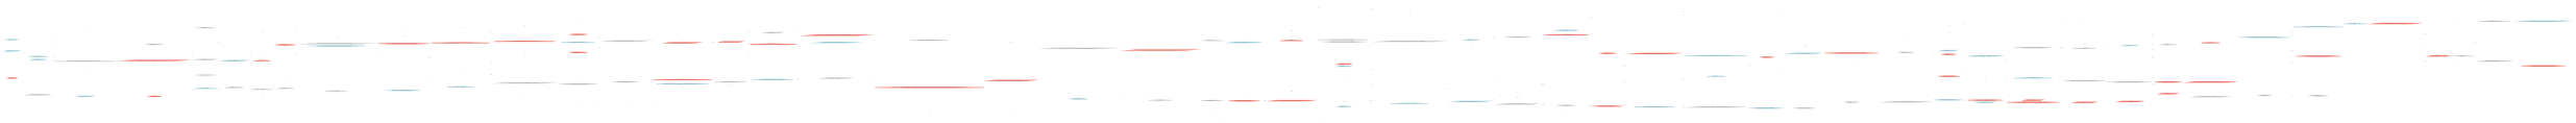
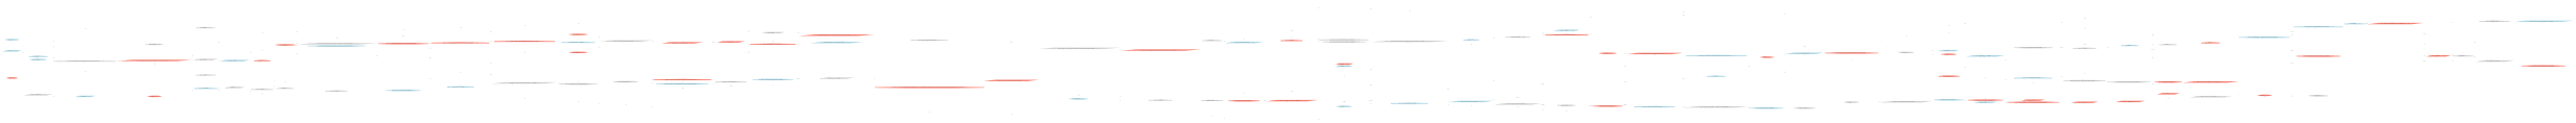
  digraph {
    fontname="Roboto Mono"
    rankdir=LR
    node [color=gray40 fillcolor=lightgrey fontname="Roboto Mono" shape=parallelogram style=filled]
    edge [fontname="Roboto Mono" style=solid]
    n1 [label="boolean notify@@@2@@@['0', '0', '1']" shape=house]
    n2 [color=teal label="notify && (listeners != null)@@@22@@@['0', '0', '1']"]
    n3 [color=purple label="removeAttributeInternal(keys(i(,notify)@@@91@@@['0', '0', '1']"]
    n4 [color=brown label="notify@@@75@@@['0', '0', '1']" shape=octagon]
    n5 [fillcolor=salmon label="{if (oldTccl != null) {if (Globals.IS_SECURITY_ENABLED) {PrivilegedAction<Void> pa = new PrivilegedSetTccl(oldTccl)AccessController.doPrivileged(pa)}{Thread.currentThread().setContextClassLoader(oldTccl)}}}@@@46@@@['0', '0', '1']" shape=octagon]
    n6 [color=purple fillcolor=salmon label="HttpSessionEvent event = new HttpSessionEvent(getSession())@@@23@@@['0', '0', '1']"]
    n7 [fillcolor=lightblue label="int i = 0@@@24@@@['0', '0', '1']" shape=house]
    n8 [fillcolor=salmon label="i < listeners.length@@@25@@@['0', '0', '1']" shape=octagon]
-   n9 [label="i++@@@91@@@['0', '0', '1']" shape=octagon]
+   n9 [fillcolor=salmon label="i++@@@91@@@['0', '0', '1']" shape=octagon]
    n10 [fillcolor=lightblue label="principal instanceof GenericPrincipal@@@78@@@['0', '0', '1']" shape=octagon]
    n11 [label="fireSessionEvent(Session.SESSION_DESTROYED_EVENT,null)@@@76@@@['0', '0', '1']"]
    n12 [color=teal fillcolor=lightblue label="expiring || !isValid@@@5@@@['0', '0', '1']" shape=house]
    n13 [label="return@@@5@@@['0', '0', '1']"]
    n14 [color=purple label="manager == null@@@6@@@['0', '0', '1']" shape=house]
    n15 [color=teal label="expiring = true@@@7@@@['0', '0', '1']" shape=house]
    n16 [color=purple label="return@@@6@@@['0', '0', '1']" shape=house]
    n17 [color=purple fillcolor=lightblue label="((HttpSessionBindingListener)value).valueBound(event)@@@16@@@['1', '1', '0']"]
    n18 [label="Object unbound = attributes.put(name,value)@@@23@@@['1', '1', '0']" shape=house]
    n19 [color=brown fillcolor=lightblue label="unbound != null@@@43@@@['1', '1', '0']"]
    n20 [color=teal label="Exception e@@@39@@@['1', '1', '1']" shape=house]
    n21 [color=brown label="notify && (unbound != null) && (unbound != value) && (unbound instanceof HttpSessionBindingListener)@@@24@@@['1', '1', '0']"]
    n22 [fillcolor=lightblue label="Context context = (Context)manager.getContainer()@@@8@@@['0', '0', '1']" shape=octagon]
    n23 [color=purple fillcolor=lightblue label="ClassLoader oldTccl = null@@@9@@@['0', '0', '1']" shape=house]
    n24 [color=teal fillcolor=salmon label="fireContainerEvent(context,\"afterSessionDestroyed\",listener)@@@33@@@['0', '0', '1']"]
    n25 [color=brown label="fireContainerEvent(context,\"beforeSessionDestroyed\",listener)@@@31@@@['0', '0', '1']" shape=octagon]
    n26 [color=purple label="context.getLoader() != null && context.getLoader().getClassLoader() != null@@@10@@@['0', '0', '1']"]
    n27 [color=brown fillcolor=lightblue label="Object listeners = context.getApplicationLifecycleListeners()@@@21@@@['0', '0', '1']" shape=octagon]
    n28 [label="oldTccl = Thread.currentThread().getContextClassLoader()@@@11@@@['0', '0', '1']" shape=octagon]
    n29 [label="Globals.IS_SECURITY_ENABLED@@@12@@@['0', '0', '1']" shape=octagon]
    n30 [color=purple label="HttpSessionListener listener = (HttpSessionListener)listeners(j(@@@29@@@['0', '0', '1']" shape=octagon]
    n31 [color=purple fillcolor=lightblue label="PrivilegedAction<Void> pa = new PrivilegedSetTccl(context.getLoader().getClassLoader())@@@13@@@['0', '0', '1']" shape=octagon]
    n32 [color=brown label="AccessController.doPrivileged(pa)@@@14@@@['0', '0', '1']" shape=house]
    n33 [color=teal fillcolor=salmon label="Thread.currentThread().setContextClassLoader(context.getLoader().getClassLoader())@@@17@@@['0', '0', '1']" shape=house]
    n34 [color=brown fillcolor=salmon label="manager.getContainer().getLogger().error(sm.getString(\"standardSession.bindingEvent\"),t)@@@19@@@['1', '1', '0']"]
    n35 [color=purple fillcolor=salmon label="manager.getContainer().getLogger().error(sm.getString(\"standardSession.logoutfail\"),e)@@@84@@@['0', '0', '1']" shape=octagon]
    n36 [color=brown fillcolor=salmon label="expiring = false@@@87@@@['0', '0', '1']"]
    n37 [fillcolor=salmon label="String keys = keys()@@@88@@@['0', '0', '1']"]
    n38 [color=purple label="accessCount.set(0)@@@58@@@['0', '0', '1']" shape=house]
    n39 [color=teal label="setValid(false)@@@60@@@['0', '0', '1']" shape=house]
    n40 [color=teal fillcolor=salmon label="long timeNow = System.currentTimeMillis()@@@61@@@['0', '0', '1']" shape=octagon]
    n41 [fillcolor=lightblue label="timeAlive > manager.getSessionMaxAliveTime()@@@64@@@['0', '0', '1']" shape=house]
    n42 [color=purple fillcolor=lightblue label="manager.setSessionMaxAliveTime(timeAlive)@@@65@@@['0', '0', '1']"]
    n43 [color=brown label="long numExpired = manager.getExpiredSessions()@@@67@@@['0', '0', '1']"]
    n44 [label="numExpired++@@@68@@@['0', '0', '1']" shape=octagon]
    n45 [color=teal fillcolor=salmon label="int timeAlive = (int)((timeNow - creationTime) / 1000)@@@62@@@['1', '1', '1']"]
    n46 [color=brown label="average = (int)(((average * (numExpired - 1)) + timeAlive) / numExpired)@@@71@@@['0', '0', '1']"]
    n47 [color=brown fillcolor=lightblue label="manager@@@63@@@['0', '0', '1']" shape=octagon]
    n48 [color=teal fillcolor=lightblue label="{}@@@70@@@['0', '1', '0']"]
    n49 [color=brown fillcolor=salmon label="{}@@@68@@@['1', '0', '0']"]
    n50 [color=brown fillcolor=lightblue label="manager.setSessionAverageAliveTime(average)@@@72@@@['0', '0', '1']" shape=octagon]
    n51 [color=purple fillcolor=lightblue label="int average = manager.getSessionAverageAliveTime()@@@70@@@['0', '0', '1']" shape=house]
    n52 [color=brown fillcolor=salmon label="manager.setExpiredSessions(numExpired)@@@69@@@['0', '0', '1']" shape=octagon]
    n53 [color=purple label="manager.getContainer().getLogger().error(sm.getString(\"standardSession.attributeEvent\"),t)@@@72@@@['1', '1', '0']"]
    n54 [color=brown label="i < keys.length@@@90@@@['0', '0', '1']" shape=octagon]
    n55 [color=brown fillcolor=lightblue label="setAttribute['1', '0', '0']"]
    n56 [fillcolor=lightblue label="String name@@@2@@@['1', '0', '0']" shape=house]
    n57 [color=brown label="throw new IllegalArgumentException(sm.getString(\"standardSession.setAttribute.namenull\"))@@@3@@@['1', '1', '0']" shape=house]
    n58 [color=purple fillcolor=salmon label="boolean notify@@@2@@@['1', '0', '0']" shape=octagon]
    n59 [color=teal label="Object value@@@2@@@['1', '1', '0']" shape=octagon]
    n60 [color=brown fillcolor=salmon label="(manager != null) && manager.getDistributable() && !(value instanceof Serializable)@@@9@@@['1', '1', '0']" shape=house]
    n61 [color=brown fillcolor=lightblue label="removeAttribute(name)@@@5@@@['1', '1', '0']"]
    n62 [color=brown fillcolor=salmon label="Object oldValue = attributes.get(name)@@@12@@@['1', '1', '0']"]
    n63 [color=teal fillcolor=salmon label="event = new HttpSessionBindingEvent(getSession(),name,value)@@@54@@@['1', '1', '0']"]
    n64 [fillcolor=salmon label="event = new HttpSessionBindingEvent(getSession(),name,value)@@@14@@@['1', '1', '0']" shape=house]
    n65 [color=purple fillcolor=salmon label="((HttpSessionBindingListener)unbound).valueUnbound(new HttpSessionBindingEvent(getSession(),name))@@@26@@@['1', '1', '0']"]
    n66 [color=teal fillcolor=salmon label="throw new IllegalArgumentException(sm.getString(\"standardSession.setAttribute.namenull\"))@@@3@@@['1', '0', '0']"]
    n67 [label="value == null@@@4@@@['1', '1', '0']"]
    n68 [color=teal label="notify && value instanceof HttpSessionBindingListener@@@11@@@['1', '1', '0']"]
    n69 [fillcolor=salmon label="value != oldValue@@@13@@@['1', '1', '0']"]
    n70 [color=purple fillcolor=salmon label="this@@@4@@@['0', '0', '1']" shape=octagon]
    n71 [color=teal fillcolor=salmon label="int i = 0@@@89@@@['0', '0', '1']"]
    n72 [fillcolor=lightblue label="ACTIVITY_CHECK@@@57@@@['0', '0', '1']" shape=octagon]
    n73 [label="manager.remove(this)@@@74@@@['0', '0', '1']" shape=octagon]
    n74 [color=purple fillcolor=salmon label="GenericPrincipal gp = (GenericPrincipal)principal@@@79@@@['0', '0', '1']" shape=octagon]
    n75 [color=teal fillcolor=salmon label="gp.logout()@@@81@@@['0', '0', '1']"]
    n76 [color=teal fillcolor=salmon label="i++@@@26@@@['1', '1', '1']" shape=octagon]
    n77 [fillcolor=lightblue label="int j = (listeners.length - 1) - i@@@27@@@['1', '1', '1']"]
    n78 [color=brown fillcolor=salmon label="manager.getContainer().getLogger().error(sm.getString(\"standardSession.bindingEvent\"),t)@@@30@@@['1', '1', '0']" shape=octagon]
    n79 [fillcolor=lightblue label="ExceptionUtils.handleThrowable(t)@@@29@@@['0', '1', '0']"]
    n80 [fillcolor=lightblue label="fireContainerEvent(context,\"afterSessionAttributeAdded\",listener)@@@57@@@['1', '1', '0']"]
    n81 [color=purple fillcolor=lightblue label="i++@@@39@@@['1', '1', '0']" shape=house]
    n82 [label="i < listeners.length@@@38@@@['1', '1', '0']" shape=house]
    n83 [fillcolor=lightblue label="HttpSessionAttributeListener listener = (HttpSessionAttributeListener)listeners(i(@@@41@@@['1', '1', '0']" shape=octagon]
    n84 [fillcolor=salmon label="!isValidInternal()@@@8@@@['1', '1', '0']" shape=octagon]
    n85 [color=brown fillcolor=salmon label="(manager != null) && manager.getDistributable() && !(value instanceof Serializable)@@@9@@@['1', '0', '0']" shape=octagon]
    n86 [color=purple fillcolor=lightblue label="throw new IllegalStateException(sm.getString(\"standardSession.setAttribute.ise\",getIdInternal()))@@@8@@@['0', '1', '0']" shape=octagon]
    n87 [color=brown label="throw new IllegalStateException(sm.getString(\"standardSession.setAttribute.ise\",getIdInternal()))@@@8@@@['1', '0', '0']"]
    n88 [color=brown fillcolor=salmon label="throw new IllegalArgumentException(sm.getString(\"standardSession.setAttribute.iae\",name))@@@9@@@['0', '1', '0']" shape=house]
    n89 [color=teal fillcolor=lightblue label="HttpSessionBindingEvent event = null@@@10@@@['1', '1', '0']" shape=house]
    n90 [color=purple fillcolor=salmon label="listener.sessionDestroyed(event)@@@32@@@['0', '0', '1']" shape=octagon]
    n91 [color=brown fillcolor=salmon label="return@@@6@@@['1', '1', '0']" shape=house]
    n92 [color=purple label="Throwable t@@@18@@@['1', '1', '0']"]
    n93 [color=brown label="fireContainerEvent(context,\"afterSessionAttributeAdded\",listener)@@@67@@@['1', '1', '0']" shape=house]
    n94 [color=brown label="listener.attributeAdded(event)@@@56@@@['1', '1', '0']" shape=house]
    n95 [fillcolor=lightblue label="fireContainerEvent(context,\"beforeSessionAttributeAdded\",listener)@@@52@@@['1', '1', '0']" shape=house]
    n96 [color=purple fillcolor=lightblue label="event == null@@@53@@@['1', '1', '0']" shape=house]
    n97 [color=brown fillcolor=salmon label="fireContainerEvent(context,\"beforeSessionAttributeReplaced\",listener)@@@44@@@['1', '1', '0']" shape=octagon]
    n98 [color=brown fillcolor=salmon label="event == null@@@45@@@['1', '1', '0']"]
    n99 [color=purple fillcolor=salmon label="fireContainerEvent(context,\"afterSessionAttributeReplaced\",listener)@@@49@@@['1', '1', '0']" shape=octagon]
    n100 [color=brown fillcolor=salmon label="Throwable t@@@35@@@['0', '0', '1']" shape=octagon]
    n101 [color=teal label="listener.attributeReplaced(event)@@@48@@@['1', '1', '0']"]
    n102 [label="!notify@@@33@@@['1', '1', '0']" shape=octagon]
    n103 [color=brown fillcolor=salmon label="return@@@32@@@['1', '0', '0']" shape=octagon]
    n104 [color=teal fillcolor=lightblue label="return@@@33@@@['0', '1', '0']"]
    n105 [color=purple label="Object listeners = context.getApplicationEventListeners()@@@35@@@['1', '1', '0']" shape=octagon]
    n106 [color=teal fillcolor=lightblue label="!(listeners(j( instanceof HttpSessionListener)@@@28@@@['0', '0', '1']" shape=house]
    n107 [label="String name@@@2@@@['0', '1', '0']" shape=house]
    n108 [color=purple fillcolor=lightblue label="name == null@@@3@@@['0', '1', '0']" shape=octagon]
    n109 [color=purple fillcolor=salmon label="int i = 0@@@37@@@['1', '1', '0']" shape=house]
    n110 [color=teal fillcolor=salmon label="!(listeners(i( instanceof HttpSessionAttributeListener)@@@40@@@['1', '1', '0']" shape=house]
    n111 [color=purple fillcolor=lightblue label="Exception e@@@83@@@['0', '0', '1']"]
    n112 [color=purple label="listeners == null@@@36@@@['0', '1', '0']" shape=house]
    n113 [color=teal fillcolor=lightblue label="return@@@36@@@['1', '1', '0']" shape=house]
    n114 [color=teal label="Throwable t@@@60@@@['1', '1', '0']" shape=house]
    n115 [color=purple fillcolor=salmon label="unbound != null@@@63@@@['1', '1', '0']" shape=house]
    n116 [fillcolor=lightblue label="ExceptionUtils.handleThrowable(t)@@@61@@@['0', '1', '0']"]
    n117 [color=purple label="fireContainerEvent(context,\"afterSessionAttributeReplaced\",listener)@@@64@@@['1', '1', '0']" shape=octagon]
    n118 [color=purple fillcolor=lightblue label="manager.getContainer().getLogger().error(sm.getString(\"standardSession.sessionEvent\"),t)@@@41@@@['0', '0', '1']" shape=house]
    n119 [label="return@@@35@@@['1', '0', '0']" shape=house]
    n120 [fillcolor=salmon label="boolean notify@@@2@@@['0', '1', '0']" shape=octagon]
    n121 [color=brown fillcolor=lightblue label="setAttribute['0', '1', '0']" shape=octagon]
    n122 [fillcolor=salmon label="expire['0', '0', '1']" shape=octagon]
    n123 [color=teal label="expiring || !isValid@@@3@@@['0', '0', '1']"]
    n124 [color=brown fillcolor=lightblue label="return@@@3@@@['0', '0', '1']"]
    n125 [color=teal fillcolor=salmon label="fireContainerEvent(context,\"afterSessionDestroyed\",listener)@@@37@@@['0', '0', '1']"]
    n1 -> n2 [label=notify style=dotted]
    n1 -> n3 [label=notify style=dotted]
    n1 -> n4 [label=notify style=dotted]
    n2 -> n5
    n2 -> n6 [label=true]
    n2 -> n6
    n2 -> n7 [label=true]
    n2 -> n8 [label=true style=dotted]
    n3 -> n9
    n4 -> n10
    n4 -> n11 [label=true]
    n4 -> n11 [style=dotted]
    n5 -> n72
    n6 -> n7
    n6 -> n90 [label=event style=dotted]
    n7 -> n8 [style=dotted]
    n7 -> n8 [label=i]
    n7 -> n76 [label=i]
    n7 -> n77 [label=i]
    n8 -> n5
    n8 -> n24 [label=true]
    n8 -> n25 [label=true]
    n8 -> n30 [label=true style=dotted]
    n8 -> n76 [label=true]
    n8 -> n77
    n8 -> n77 [label=true style=dotted]
    n8 -> n90 [label=true style=dotted]
    n8 -> n106 [label=true style=dotted]
    n9 -> n3 [label=i style=dotted]
    n9 -> n54 [label=i]
    n9 -> n54
    n10 -> n36
    n10 -> n74 [label=true style=dotted]
    n10 -> n74 [style=dotted]
    n10 -> n75 [label=true style=dotted]
    n11 -> n10
    n12 -> n13 [label=true]
    n12 -> n13 [style=dotted]
    n12 -> n14
    n13 -> n14 [style=dotted]
    n14 -> n15 [style=dotted]
    n14 -> n16
    n14 -> n16 [label=true style=dotted]
    n15 -> n22
    n16 -> n15
    n17 -> n18 [style=dotted]
    n18 -> n19 [label=unbound]
    n18 -> n20 [label=unbound]
    n18 -> n21 [label=unbound]
    n18 -> n21
    n19 -> n80 [label=false]
    n19 -> n94 [label=false]
    n19 -> n95 [style=dotted]
    n19 -> n95 [label=false style=dotted]
    n19 -> n96 [label=false]
    n19 -> n97 [label=true]
    n19 -> n97 [style=dotted]
    n19 -> n98 [label=true style=dotted]
    n19 -> n99 [label=true]
    n19 -> n100 [label=true]
    n20 -> n94 [label=event style=dotted]
    n20 -> n96 [label=event style=dotted]
    n20 -> n98 [label=event style=dotted]
    n20 -> n101 [label=event style=dotted]
    n20 -> n101 [style=dotted]
    n21 -> n65 [style=dotted]
    n21 -> n65 [label=true style=dotted]
    n21 -> n102
    n22 -> n23
    n22 -> n24 [label=context]
    n22 -> n25 [label=context style=dotted]
    n23 -> n5 [label=oldTccl]
    n23 -> n26
    n24 -> n76 [style=dotted]
    n25 -> n90 [style=dotted]
    n26 -> n27 [style=dotted]
    n26 -> n28 [label=true style=dotted]
    n26 -> n28
    n26 -> n29 [label=true style=dotted]
    n27 -> n2 [label=listeners style=dotted]
    n27 -> n2 [style=dotted]
    n27 -> n30 [label=listeners style=dotted]
    n28 -> n5 [label=oldTccl]
    n28 -> n29 [style=dotted]
    n29 -> n31 [style=dotted]
    n29 -> n31 [label=true style=dotted]
    n29 -> n32 [label=true style=dotted]
    n29 -> n33 [label=false style=dotted]
    n29 -> n33
    n30 -> n24 [label=listener style=dotted]
    n30 -> n25
    n30 -> n25 [label=listener]
    n31 -> n5 [label=pa]
    n31 -> n32 [label=pa style=dotted]
    n31 -> n32
    n32 -> n27
    n33 -> n27
    n34 -> n18
    n35 -> n36
    n36 -> n37 [style=dotted]
    n37 -> n3 [label=keys style=dotted]
    n37 -> n71
    n38 -> n39 [style=dotted]
    n39 -> n40
    n40 -> n45 [style=dotted]
    n40 -> n45 [label=timeNow]
    n41 -> n42 [label=true style=dotted]
    n41 -> n42
    n41 -> n43
    n42 -> n43 [style=dotted]
    n43 -> n44 [label=numExpired]
    n43 -> n44
    n44 -> n46 [label=numExpired style=dotted]
    n44 -> n52 [label=numExpired style=dotted]
    n44 -> n52
    n45 -> n41 [label=timeAlive]
    n45 -> n42 [label=timeAlive]
    n45 -> n46 [label=timeAlive]
    n45 -> n47 [style=dotted]
    n45 -> n48
    n45 -> n49
    n46 -> n50 [label=average style=dotted]
    n46 -> n50
    n47 -> n41 [label=true style=dotted]
    n47 -> n41 [style=dotted]
    n47 -> n43 [label=true]
    n47 -> n44 [label=true]
    n47 -> n46 [label=true style=dotted]
    n47 -> n50 [label=true style=dotted]
    n47 -> n51 [label=true]
    n47 -> n52 [label=true]
    n48 -> n53 [style=dotted]
    n49 -> n53 [style=dotted]
    n50 -> n73 [style=dotted]
    n51 -> n46 [label=average]
    n51 -> n46
    n52 -> n51
    n53 -> n81 [style=dotted]
    n54 -> n3 [label=true]
    n54 -> n3
    n54 -> n9 [label=true style=dotted]
    n55 -> n56 [label=true]
    n55 -> n57
    n55 -> n58 [label=true]
    n55 -> n59 [label=true]
    n56 -> n18 [label=name]
    n56 -> n20 [label=name style=dotted]
    n56 -> n57 [label=name style=dotted]
    n56 -> n60 [label=name style=dotted]
    n56 -> n61 [label=name style=dotted]
    n56 -> n62 [label=name]
    n56 -> n63 [label=name style=dotted]
    n56 -> n64 [label=name style=dotted]
    n56 -> n65 [label=name style=dotted]
    n57 -> n66
    n57 -> n66 [label=true]
    n57 -> n67 [style=dotted]
    n58 -> n21 [label=notify style=dotted]
    n58 -> n68 [label=notify]
    n59 -> n1 [label=0]
    n59 -> n18 [label=value style=dotted]
    n59 -> n21 [label=value style=dotted]
    n59 -> n63 [label=value style=dotted]
    n59 -> n64 [label=value style=dotted]
    n59 -> n67 [label=value style=dotted]
    n59 -> n68 [label=value style=dotted]
    n59 -> n69 [label=value]
    n60 -> n88 [style=dotted]
    n60 -> n88 [label=true]
    n60 -> n89 [style=dotted]
    n61 -> n91
    n62 -> n69 [style=dotted]
    n62 -> n69 [label=oldValue]
    n63 -> n94
    n63 -> n94 [label=event]
    n63 -> n96 [label=event]
    n63 -> n98 [label=event style=dotted]
    n63 -> n101 [label=event style=dotted]
    n64 -> n17
    n64 -> n17 [label=event]
    n64 -> n94 [label=event style=dotted]
    n64 -> n96 [label=event style=dotted]
    n64 -> n98 [label=event style=dotted]
    n64 -> n101 [label=event style=dotted]
    n65 -> n102
    n66 -> n67
    n67 -> n61 [label=true]
    n67 -> n61
    n67 -> n84
    n68 -> n18
    n68 -> n62 [label=true style=dotted]
    n68 -> n62 [style=dotted]
    n68 -> n69 [label=true]
    n69 -> n17 [label=true]
    n69 -> n18
    n69 -> n64 [label=true]
    n69 -> n64 [style=dotted]
    n70 -> n2 [label=true]
    n70 -> n4 [label=keys style=dotted]
    n70 -> n10 [label=true]
    n70 -> n12 [label=true style=dotted]
    n70 -> n12
    n70 -> n14 [label=true]
    n70 -> n15 [label=true style=dotted]
    n70 -> n22 [label=true]
    n70 -> n23 [label=true style=dotted]
    n70 -> n26 [label=true]
    n70 -> n27 [label=true]
    n70 -> n36 [label=true style=dotted]
    n70 -> n37 [label=true]
    n70 -> n39 [label=true style=dotted]
    n70 -> n40 [label=true]
    n70 -> n45 [label=true style=dotted]
    n70 -> n47 [label=true]
    n70 -> n54 [label=true]
    n70 -> n71 [label=true style=dotted]
    n70 -> n72 [label=true]
    n70 -> n73 [label=true]
    n71 -> n3 [label=i]
    n71 -> n9 [label=i style=dotted]
    n71 -> n54
    n71 -> n54 [label=i style=dotted]
    n72 -> n38
    n72 -> n38 [label=true style=dotted]
    n72 -> n39 [style=dotted]
    n73 -> n4
    n74 -> n75
    n75 -> n36 [style=dotted]
    n76 -> n8 [style=dotted]
    n76 -> n8 [label=i]
    n76 -> n77 [label=i]
    n76 -> n78 [label=true]
    n76 -> n78 [style=dotted]
    n76 -> n79 [label=true style=dotted]
    n76 -> n79
    n77 -> n30 [label=j style=dotted]
    n77 -> n80 [label=context style=dotted]
    n77 -> n95 [label=context]
    n77 -> n97 [label=context]
    n77 -> n99 [label=context style=dotted]
    n77 -> n105
    n77 -> n106
    n78 -> n102
    n79 -> n78
    n80 -> n81 [style=dotted]
    n81 -> n82 [style=dotted]
    n81 -> n82 [label=i style=dotted]
    n81 -> n83 [label=i]
    n82 -> n19 [label=true]
    n82 -> n81 [label=true style=dotted]
    n82 -> n83 [label=true style=dotted]
    n82 -> n110 [label=true]
    n82 -> n110 [style=dotted]
    n83 -> n19 [style=dotted]
    n83 -> n80 [label=listener style=dotted]
    n83 -> n95 [label=listener]
    n83 -> n97 [label=listener style=dotted]
    n83 -> n99 [label=listener]
    n84 -> n60 [style=dotted]
    n84 -> n85
    n84 -> n86 [label=true style=dotted]
    n84 -> n86
    n84 -> n87 [label=true]
    n84 -> n87 [style=dotted]
    n85 -> n60
    n85 -> n60 [label=true]
    n85 -> n89 [style=dotted]
    n86 -> n60 [style=dotted]
    n87 -> n85
    n88 -> n89
    n89 -> n68 [style=dotted]
    n89 -> n94 [label=event style=dotted]
    n89 -> n96 [label=event]
    n89 -> n98 [label=event style=dotted]
    n89 -> n101 [label=event]
    n90 -> n24
    n91 -> n16 [label=0]
    n91 -> n84
    n92 -> n34 [style=dotted]
    n92 -> n34 [label=true style=dotted]
    n93 -> n53
    n94 -> n80 [style=dotted]
    n95 -> n96
    n96 -> n63 [style=dotted]
    n96 -> n63 [label=true style=dotted]
    n96 -> n94 [style=dotted]
    n97 -> n98
    n98 -> n20 [label=true]
    n98 -> n20
    n98 -> n101 [style=dotted]
    n99 -> n81
    n100 -> n118 [label=true]
    n100 -> n125
    n100 -> n125 [label=true]
    n101 -> n99 [style=dotted]
    n102 -> n77 [style=dotted]
    n102 -> n103 [label=true]
    n102 -> n103
    n102 -> n104 [label=true style=dotted]
    n102 -> n104
    n103 -> n77
    n104 -> n77 [style=dotted]
    n105 -> n83 [label=listeners style=dotted]
    n105 -> n112 [label=listeners style=dotted]
    n105 -> n112
    n105 -> n113 [label=listeners style=dotted]
    n105 -> n113
    n106 -> n8 [style=dotted]
    n106 -> n30
    n107 -> n18 [label=name]
    n107 -> n20 [label=name]
    n107 -> n61 [label=name style=dotted]
    n107 -> n62 [label=name]
    n107 -> n63 [label=name style=dotted]
    n107 -> n64 [label=name]
    n107 -> n65 [label=name style=dotted]
    n107 -> n88 [label=name]
    n108 -> n57
    n108 -> n57 [label=true style=dotted]
    n108 -> n67
    n109 -> n81 [label=i style=dotted]
    n109 -> n82
    n109 -> n82 [label=i style=dotted]
    n109 -> n83 [label=i]
    n110 -> n82
    n110 -> n83 [style=dotted]
    n111 -> n35 [style=dotted]
    n111 -> n35 [label=true style=dotted]
    n112 -> n109 [style=dotted]
    n112 -> n113 [label=true]
    n112 -> n113
    n113 -> n109 [style=dotted]
    n113 -> n119 [label=true]
    n113 -> n119 [style=dotted]
    n114 -> n53 [label=true style=dotted]
    n114 -> n115 [label=true]
    n114 -> n115 [style=dotted]
    n114 -> n116 [style=dotted]
    n114 -> n116 [label=true style=dotted]
    n115 -> n93 [style=dotted]
    n115 -> n93 [label=false style=dotted]
    n115 -> n117 [label=true style=dotted]
    n115 -> n117 [style=dotted]
    n116 -> n115 [style=dotted]
    n117 -> n53 [style=dotted]
    n118 -> n76 [style=dotted]
    n119 -> n109
    n120 -> n21 [label=notify]
    n120 -> n68 [label=notify style=dotted]
    n121 -> n59 [label=true]
    n121 -> n107 [label=true style=dotted]
    n121 -> n108 [style=dotted]
    n121 -> n120 [label=true]
    n122 -> n1 [label=true]
    n122 -> n123
    n123 -> n70 [style=dotted]
    n123 -> n124 [label=true]
    n123 -> n124 [style=dotted]
    n124 -> n70 [style=dotted]
    n125 -> n118
  }
